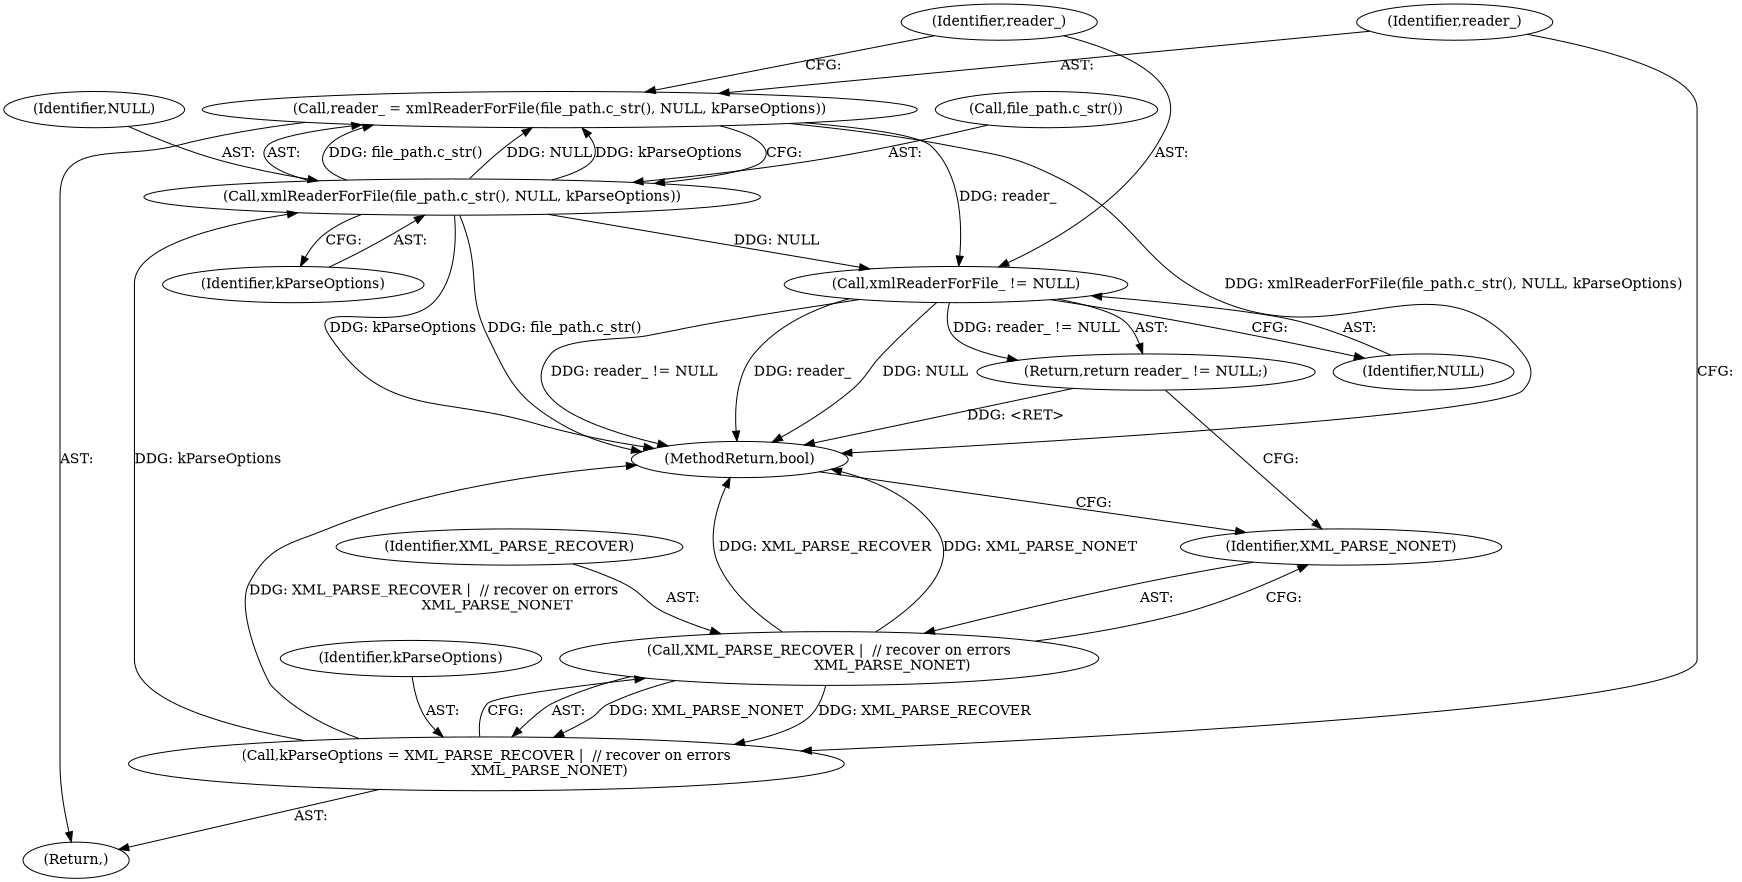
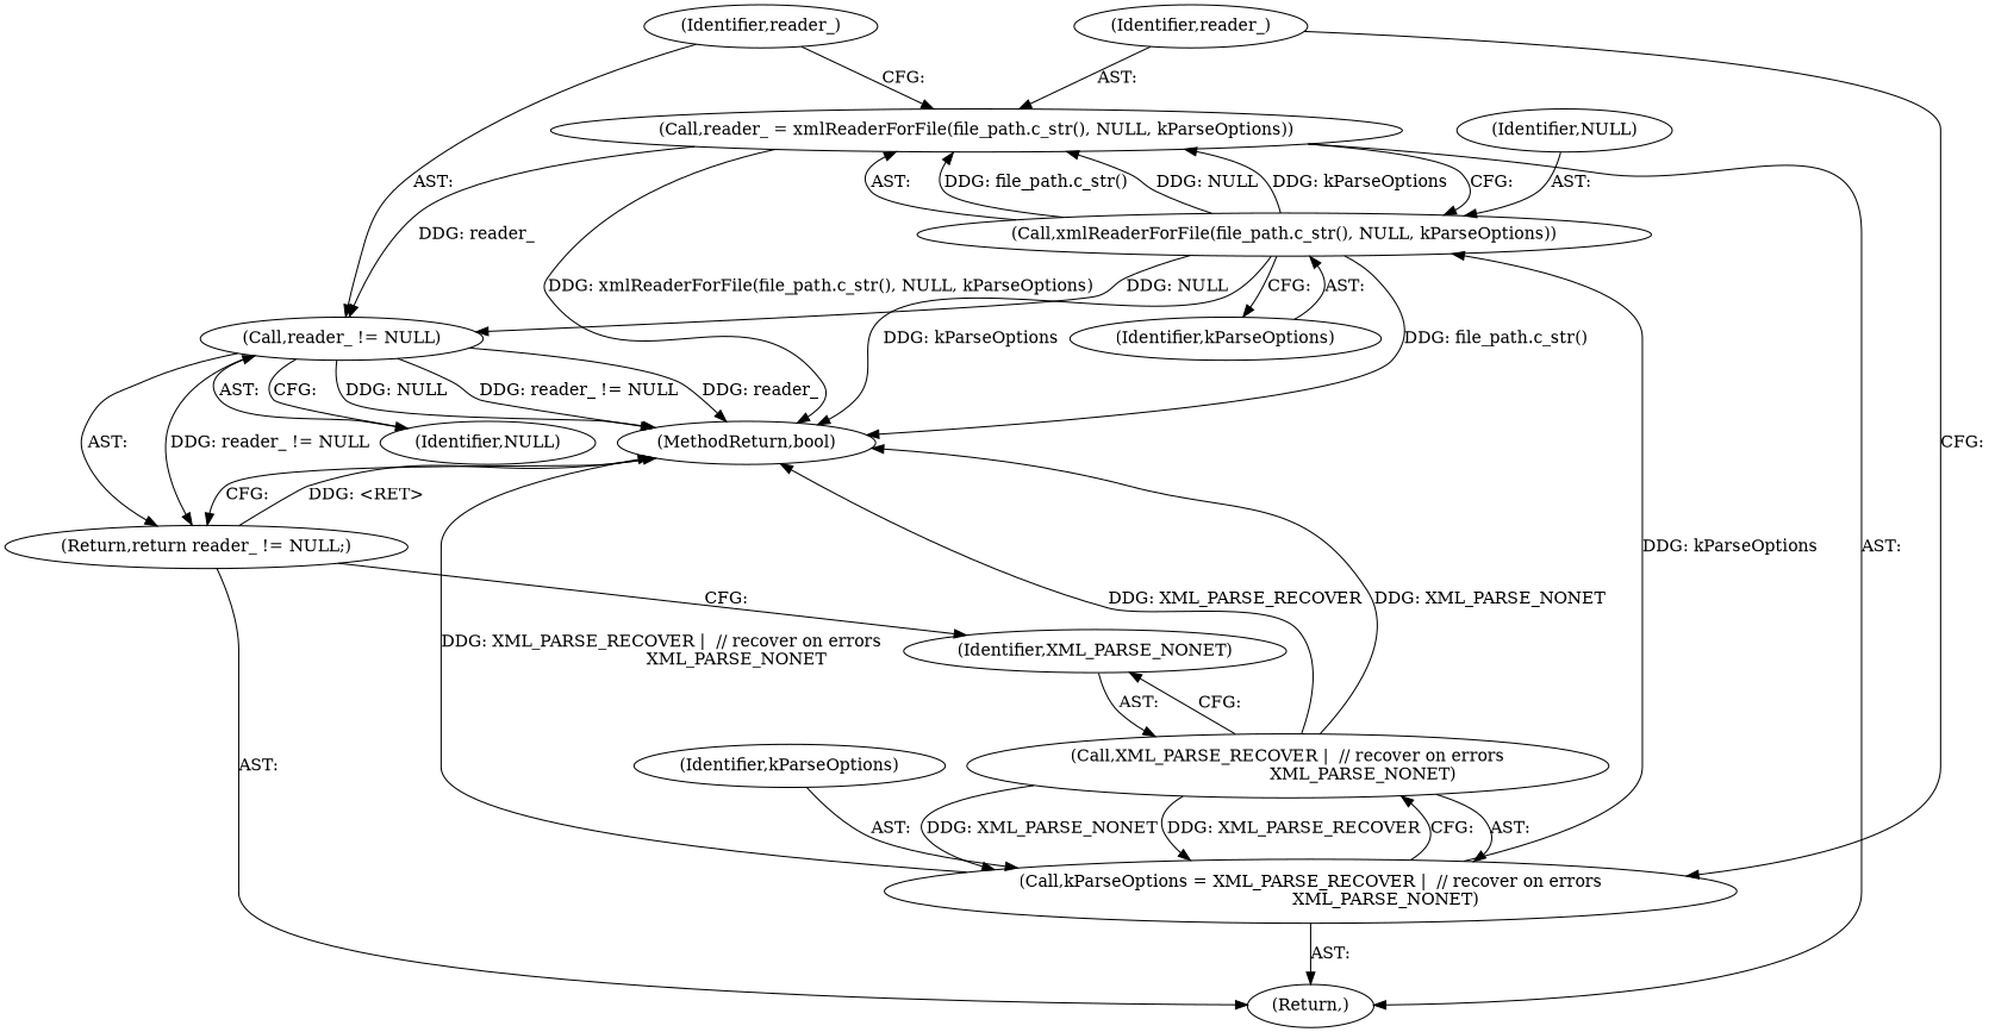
  digraph {
    n1 [label="(Call,reader_ = xmlReaderForFile(file_path.c_str(), NULL, kParseOptions))"]
    n2 [label="(Call,xmlReaderForFile(file_path.c_str(), NULL, kParseOptions))"]
-   n3 [label="(Call,xmlReaderForFile_ != NULL)"]
+   n3 [label="(Call,reader_ != NULL)"]
    n4 [label="(Return,)"]
    n5 [label="(MethodReturn,bool)"]
    n6 [label="(Identifier,kParseOptions)"]
    n7 [label="(Return,return reader_ != NULL;)"]
    n8 [label="(Identifier,NULL)"]
    n9 [label="(Call,kParseOptions = XML_PARSE_RECOVER |  // recover on errors\n                            XML_PARSE_NONET)"]
    n10 [label="(Call,XML_PARSE_RECOVER |  // recover on errors\n                            XML_PARSE_NONET)"]
    n11 [label="(Identifier,XML_PARSE_NONET)"]
    n12 [label="(Identifier,NULL)"]
-   n13 [label="(Call,file_path.c_str())"]
    n14 [label="(Identifier,kParseOptions)"]
-   n15 [label="(Identifier,XML_PARSE_RECOVER)"]
    n16 [label="(Identifier,reader_)"]
    n17 [label="(Identifier,reader_)"]
    n1 -> n2 [label="CFG: "]
    n1 -> n3 [label="DDG: reader_"]
    n1 -> n4 [label="AST: "]
    n1 -> n5 [label="DDG: xmlReaderForFile(file_path.c_str(), NULL, kParseOptions)"]
    n2 -> n1 [label="AST: "]
    n2 -> n1 [label="DDG: file_path.c_str()"]
    n2 -> n1 [label="DDG: NULL"]
    n2 -> n1 [label="DDG: kParseOptions"]
    n2 -> n3 [label="DDG: NULL"]
    n2 -> n5 [label="DDG: file_path.c_str()"]
    n2 -> n5 [label="DDG: kParseOptions"]
    n2 -> n6 [label="CFG: "]
    n3 -> n5 [label="DDG: reader_ != NULL"]
    n3 -> n5 [label="DDG: reader_"]
    n3 -> n5 [label="DDG: NULL"]
    n3 -> n7 [label="AST: "]
    n3 -> n7 [label="DDG: reader_ != NULL"]
    n3 -> n8 [label="CFG: "]
-   n5 -> n11 [label="CFG: "]
+   n5 -> n7 [label="CFG: "]
    n6 -> n2 [label="AST: "]
+   n7 -> n4 [label="AST: "]
    n7 -> n5 [label="DDG: <RET>"]
    n7 -> n11 [label="CFG: "]
    n8 -> n3 [label="AST: "]
    n9 -> n2 [label="DDG: kParseOptions"]
    n9 -> n4 [label="AST: "]
    n9 -> n5 [label="DDG: XML_PARSE_RECOVER |  // recover on errors\n                            XML_PARSE_NONET"]
    n9 -> n10 [label="CFG: "]
    n10 -> n5 [label="DDG: XML_PARSE_NONET"]
    n10 -> n5 [label="DDG: XML_PARSE_RECOVER"]
    n10 -> n9 [label="AST: "]
    n10 -> n9 [label="DDG: XML_PARSE_RECOVER"]
    n10 -> n9 [label="DDG: XML_PARSE_NONET"]
    n10 -> n11 [label="CFG: "]
    n11 -> n10 [label="AST: "]
    n12 -> n2 [label="AST: "]
-   n13 -> n2 [label="AST: "]
    n14 -> n9 [label="AST: "]
-   n15 -> n10 [label="AST: "]
    n16 -> n1 [label="AST: "]
    n16 -> n9 [label="CFG: "]
    n17 -> n1 [label="CFG: "]
    n17 -> n3 [label="AST: "]
  }
